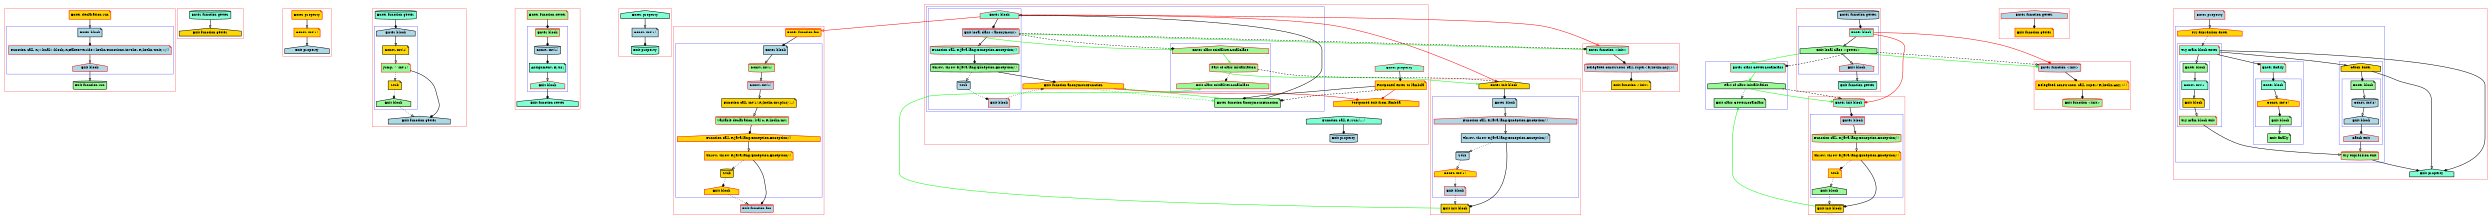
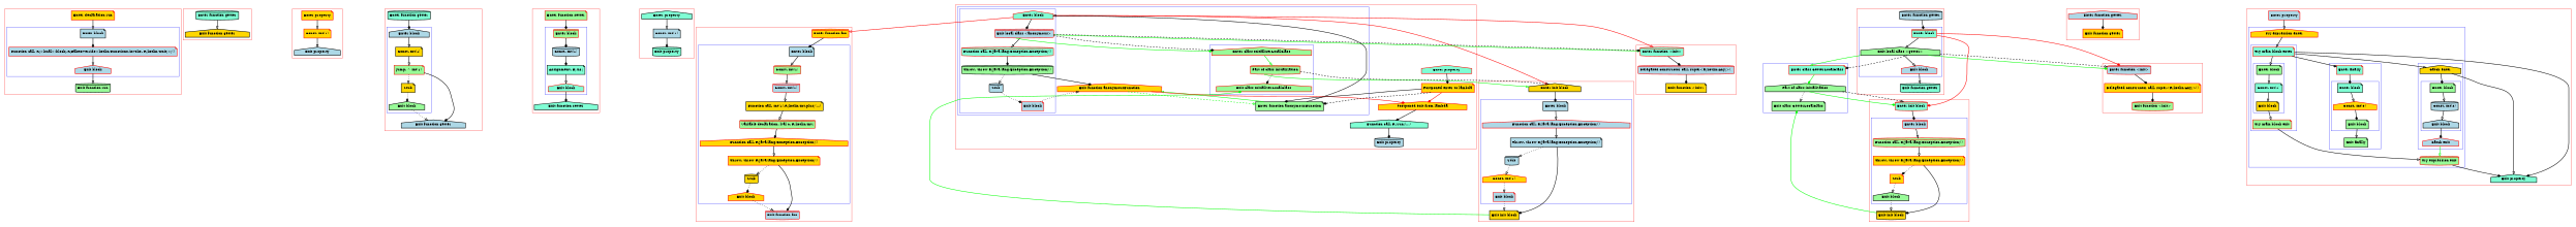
  digraph {
    nodesep=3
    node [color=red fillcolor=lightblue penwidth=2 shape=note style=filled]
    edge [arrowhead=onormal penwidth=2]
    n1 [color=black label="Enter block"]
    n2 [label="Function call: R|<local>/block|.R|FakeOverride<kotlin/Function0.invoke: R|kotlin/Unit|>|()"]
    n3 [label="Exit block" shape=house]
    n4 [fillcolor=gold label="Enter declaration run"]
    n5 [color=black fillcolor=palegreen label="Exit function run" shape=cylinder]
    n6 [color=black fillcolor=aquamarine label="Enter function getter" shape=cylinder]
    n7 [color=black fillcolor=gold label="Exit function getter" shape=house]
    n8 [fillcolor=gold label="Enter property"]
    n9 [fillcolor=gold label="Const: Int(1)"]
    n10 [color=black label="Exit property" shape=house]
    n11 [color=black label="Enter block" shape=house]
    n12 [color=black fillcolor=gold label="Const: Int(1)"]
    n13 [fillcolor=palegreen label="Jump: ^ Int(1)"]
    n14 [color=black fillcolor=gold label=Stub]
    n15 [color=black fillcolor=palegreen label="Exit block" shape=house]
    n16 [color=black fillcolor=aquamarine label="Enter function getter" shape=cylinder]
    n17 [color=black label="Exit function getter" shape=house]
    n18 [fillcolor=palegreen label="Enter block" shape=cylinder]
    n19 [color=black label="Const: Int(1)" shape=cylinder]
    n20 [color=black fillcolor=aquamarine label="Assignment: F|/x2|"]
    n21 [fillcolor=aquamarine label="Exit block" shape=house]
    n22 [fillcolor=palegreen label="Enter function setter"]
    n23 [color=black fillcolor=aquamarine label="Exit function setter" shape=house]
    n24 [color=black fillcolor=aquamarine label="Enter property" shape=house]
    n25 [color=black label="Const: Int(1)"]
    n26 [color=black fillcolor=aquamarine label="Exit property" shape=cylinder]
    n27 [color=black label="Enter block"]
    n28 [fillcolor=palegreen label="Const: Int(1)" shape=cylinder]
    n29 [label="Const: Int(1)" shape=cylinder]
    n30 [color=black fillcolor=gold label="Function call: Int(1).R|kotlin/Int.plus|(...)"]
    n31 [fillcolor=palegreen label="Variable declaration: lval c: R|kotlin/Int|" shape=cylinder]
    n32 [fillcolor=gold label="Function call: R|java/lang/Exception.Exception|()" shape=house]
    n33 [fillcolor=gold label="Throw: throw R|java/lang/Exception.Exception|()"]
    n34 [color=black fillcolor=gold label=Stub shape=cylinder]
    n35 [fillcolor=gold label="Exit block" shape=house]
    n36 [fillcolor=gold label="Enter function foo" shape=cylinder]
    n37 [label="Exit function foo" shape=cylinder]
    n38 [fillcolor=aquamarine label="Enter function <init>" shape=cylinder]
    n39 [label="Delegated constructor call: super<R|kotlin/Any|>()" shape=cylinder]
    n40 [color=black fillcolor=gold label="Exit function <init>"]
    n41 [color=black label="Enter block"]
    n42 [label="Function call: R|java/lang/Exception.Exception|()" shape=house]
    n43 [color=black label="Throw: throw R|java/lang/Exception.Exception|()"]
    n44 [color=black label=Stub shape=cylinder]
    n45 [fillcolor=gold label="Const: Int(1)" shape=house]
    n46 [label="Exit block"]
    n47 [color=black fillcolor=gold label="Enter init block" shape=house]
    n48 [color=black fillcolor=gold label="Exit init block"]
    n49 [fillcolor=aquamarine label="Enter block" shape=cylinder]
    n50 [color=black fillcolor=palegreen label="Exit local class <getter>" shape=house]
    n51 [label="Exit block" shape=house]
    n52 [color=black label="Enter function getter" shape=cylinder]
    n53 [color=black fillcolor=aquamarine label="Exit function getter" shape=cylinder]
    n54 [fillcolor=aquamarine label="Enter class GetterLocalClass"]
    n55 [color=black fillcolor=palegreen label="Part of class initialization" shape=house]
    n56 [color=black fillcolor=palegreen label="Exit class GetterLocalClass"]
    n57 [label="Enter function <init>" shape=cylinder]
    n58 [fillcolor=gold label="Delegated constructor call: super<R|kotlin/Any|>()"]
    n59 [fillcolor=palegreen label="Exit function <init>" shape=cylinder]
    n60 [label="Enter block" shape=cylinder]
    n61 [fillcolor=palegreen label="Function call: R|java/lang/Exception.Exception|()" shape=cylinder]
    n62 [fillcolor=gold label="Throw: throw R|java/lang/Exception.Exception|()"]
    n63 [fillcolor=gold label=Stub]
    n64 [color=black fillcolor=palegreen label="Exit block" shape=house]
    n65 [fillcolor=aquamarine label="Enter init block" shape=cylinder]
    n66 [color=black fillcolor=gold label="Exit init block" shape=cylinder]
    n67 [fillcolor=aquamarine label="Enter block" shape=house]
    n68 [label="Exit local class <anonymous>" shape=cylinder]
    n69 [fillcolor=aquamarine label="Function call: R|java/lang/Exception.Exception|()" shape=cylinder]
    n70 [color=black fillcolor=palegreen label="Throw: throw R|java/lang/Exception.Exception|()" shape=cylinder]
    n71 [color=black label=Stub shape=cylinder]
    n72 [label="Exit block"]
    n73 [fillcolor=palegreen label="Exit class InitializerLocalClass" shape=house]
    n74 [fillcolor=palegreen label="Enter class InitializerLocalClass" shape=house]
    n75 [fillcolor=palegreen label="Part of class initialization" shape=cylinder]
    n76 [color=black fillcolor=palegreen label="Enter function anonymousFunction"]
    n77 [fillcolor=gold label="Exit function anonymousFunction" shape=house]
    n78 [fillcolor=aquamarine label="Enter property" shape=house]
    n79 [fillcolor=gold label="Postponed enter to lambda"]
    n80 [fillcolor=gold label="Postponed exit from lambda" shape=house]
    n81 [color=black fillcolor=aquamarine label="Function call: R|/run|(...)" shape=house]
    n82 [color=black label="Exit property" shape=cylinder]
    n83 [label="Enter function getter" shape=house]
    n84 [fillcolor=gold label="Exit function getter"]
    n85 [color=black fillcolor=palegreen label="Enter block"]
    n86 [color=black fillcolor=aquamarine label="Const: Int(1)"]
    n87 [color=black fillcolor=gold label="Exit block"]
    n88 [fillcolor=aquamarine label="Try main block enter"]
    n89 [fillcolor=palegreen label="Try main block exit"]
    n90 [color=black fillcolor=aquamarine label="Enter block"]
    n91 [fillcolor=gold label="Const: Int(0)" shape=house]
    n92 [color=black fillcolor=palegreen label="Exit block"]
    n93 [fillcolor=aquamarine label="Enter finally"]
    n94 [color=black fillcolor=palegreen label="Exit finally"]
    n95 [color=black fillcolor=palegreen label="Enter block"]
    n96 [color=black label="Const: Int(2)" shape=cylinder]
    n97 [color=black label="Exit block" shape=house]
    n98 [color=black fillcolor=gold label="Catch enter" shape=house]
    n99 [label="Catch exit" shape=house]
    n100 [fillcolor=gold label="Try expression enter" shape=house]
    n101 [fillcolor=palegreen label="Try expression exit" shape=cylinder]
    n102 [label="Enter property"]
    n103 [color=black fillcolor=aquamarine label="Exit property" shape=house]
    subgraph cluster_1 {
      color=red
      n4
      n5
      subgraph cluster_2 {
        color=blue
        n1
        n2
        n3
      }
    }
    subgraph cluster_3 {
      color=red
      n6
      n7
    }
    subgraph cluster_4 {
      color=red
      n8
      n9
      n10
    }
    subgraph cluster_5 {
      color=red
      n16
      n17
      subgraph cluster_6 {
        color=blue
        n11
        n12
        n13
        n14
        n15
      }
    }
    subgraph cluster_7 {
      color=red
      n22
      n23
      subgraph cluster_8 {
        color=blue
        n18
        n19
        n20
        n21
      }
    }
    subgraph cluster_9 {
      color=red
      n24
      n25
      n26
    }
    subgraph cluster_10 {
      color=red
      n36
      n37
      subgraph cluster_11 {
        color=blue
        n27
        n28
        n29
        n30
        n31
        n32
        n33
        n34
        n35
      }
    }
    subgraph cluster_12 {
      color=red
      n38
      n39
      n40
    }
    subgraph cluster_13 {
      color=red
      n47
      n48
      subgraph cluster_14 {
        color=blue
        n41
        n42
        n43
        n44
        n45
        n46
      }
    }
    subgraph cluster_15 {
      color=red
      n52
      n53
      subgraph cluster_16 {
        color=blue
        n49
        n50
        n51
      }
    }
    subgraph cluster_17 {
      color=blue
      n54
      n55
      n56
    }
    subgraph cluster_18 {
      color=red
      n57
      n58
      n59
    }
    subgraph cluster_19 {
      color=red
      n65
      n66
      subgraph cluster_20 {
        color=blue
        n60
        n61
        n62
        n63
        n64
      }
    }
    subgraph cluster_21 {
      color=red
      n78
      n79
      n80
      n81
      n82
      subgraph cluster_22 {
        color=blue
        n76
        n77
        subgraph cluster_23 {
          color=blue
          n67
          n68
          n69
          n70
          n71
          n72
        }
        subgraph cluster_24 {
          color=blue
          n73
          n74
          n75
        }
      }
    }
    subgraph cluster_25 {
      color=red
      n83
      n84
    }
    subgraph cluster_26 {
      color=red
      n102
      n103
      subgraph cluster_27 {
        color=blue
        n100
        n101
        subgraph cluster_28 {
          color=blue
          n88
          n89
          subgraph cluster_29 {
            color=blue
            n85
            n86
            n87
          }
        }
        subgraph cluster_30 {
          color=blue
          n93
          n94
          subgraph cluster_31 {
            color=blue
            n90
            n91
            n92
          }
        }
        subgraph cluster_32 {
          color=blue
          n98
          n99
          subgraph cluster_33 {
            color=blue
            n95
            n96
            n97
          }
        }
      }
    }
    n1 -> n2 [arrowhead=diamond]
    n2 -> n3
    n3 -> n5
    n4 -> n1
    n6 -> n7
    n8 -> n9
    n9 -> n10
    n11 -> n12
    n12 -> n13
    n13 -> n14 [style=dotted]
    n13 -> n17 [arrowhead=diamond]
    n14 -> n15 [arrowhead=diamond style=dotted]
    n15 -> n17 [style=dotted]
    n16 -> n11 [arrowhead=diamond]
    n18 -> n19 [arrowhead=diamond]
    n19 -> n20 [arrowhead=diamond]
    n20 -> n21
    n21 -> n23 [arrowhead=diamond]
    n22 -> n18 [arrowhead=diamond]
    n24 -> n25
    n25 -> n26 [arrowhead=diamond]
    n27 -> n28
    n28 -> n29
    n29 -> n30
    n30 -> n31
    n31 -> n32 [arrowhead=diamond]
    n32 -> n33
    n33 -> n34 [style=dotted]
    n33 -> n37 [arrowhead=diamond]
    n34 -> n35 [arrowhead=diamond style=dotted]
    n35 -> n37 [style=dotted]
    n36 -> n27 [arrowhead=diamond]
    n38 -> n39 [arrowhead=diamond]
    n39 -> n40 [arrowhead=diamond]
    n41 -> n42
    n42 -> n43
    n43 -> n44 [style=dotted]
    n43 -> n48 [arrowhead=diamond]
    n44 -> n45 [style=dotted]
    n45 -> n46 [style=dotted]
    n46 -> n48 [style=dotted]
    n47 -> n41 [arrowhead=diamond]
    n48 -> n73 [arrowhead=diamond color=green]
    n49 -> n50
    n49 -> n57 [arrowhead=diamond color=red]
    n49 -> n65 [arrowhead=diamond color=red]
    n50 -> n51
    n50 -> n54 [color=green]
    n50 -> n54 [arrowhead=diamond style=dashed]
    n50 -> n57 [arrowhead=diamond color=green]
    n50 -> n57 [style=dashed]
    n51 -> n53
    n52 -> n49 [arrowhead=diamond]
    n54 -> n55 [arrowhead=diamond color=green]
    n55 -> n56 [style=dotted]
    n55 -> n65 [arrowhead=diamond color=green]
    n55 -> n65 [style=dashed]
    n57 -> n58 [arrowhead=diamond]
    n58 -> n59 [arrowhead=diamond]
    n60 -> n61
    n61 -> n62
    n62 -> n63 [arrowhead=diamond style=dotted]
    n62 -> n66 [arrowhead=diamond]
    n63 -> n64 [style=dotted]
    n64 -> n66 [style=dotted]
    n65 -> n60 [arrowhead=diamond]
    n66 -> n56 [arrowhead=diamond color=green]
    n67 -> n36 [color=red]
    n67 -> n38 [color=red]
    n67 -> n47 [color=red]
    n67 -> n68 [arrowhead=diamond]
    n68 -> n38 [color=green]
    n68 -> n38 [arrowhead=diamond style=dashed]
    n68 -> n69
    n68 -> n74 [arrowhead=diamond color=green]
    n68 -> n74 [arrowhead=diamond style=dashed]
    n69 -> n70 [arrowhead=diamond]
    n70 -> n71 [style=dotted]
    n70 -> n77 [arrowhead=diamond]
    n71 -> n72 [arrowhead=diamond style=dotted]
    n72 -> n77 [style=dotted]
    n74 -> n75 [color=green]
    n75 -> n47 [color=green]
    n75 -> n47 [style=dashed]
    n75 -> n73 [arrowhead=diamond style=dotted]
    n76 -> n67
    n76 -> n77 [color=green]
    n77 -> n76 [color=green style=dashed]
    n77 -> n80 [arrowhead=diamond color=red]
    n78 -> n79 [arrowhead=diamond]
    n79 -> n76 [arrowhead=diamond]
    n79 -> n76 [arrowhead=diamond style=dashed]
    n79 -> n80 [arrowhead=diamond color=red]
+   n80 -> n81 [arrowhead=diamond]
    n81 -> n82 [arrowhead=diamond]
    n83 -> n84 [arrowhead=diamond]
    n85 -> n86
    n86 -> n87
    n87 -> n89
    n88 -> n85
    n88 -> n93 [arrowhead=diamond]
    n88 -> n98
    n88 -> n103 [arrowhead=diamond]
    n89 -> n101
    n90 -> n91
    n91 -> n92 [arrowhead=diamond]
    n92 -> n94
    n93 -> n90 [arrowhead=diamond]
    n95 -> n96
    n96 -> n97
    n97 -> n99 [arrowhead=diamond]
    n98 -> n95 [arrowhead=diamond]
    n98 -> n103
-   n99 -> n101
-   n100 -> n88 [style=dotted]
+   n99 -> n101 [color=green]
+   n100 -> n88
    n101 -> n103 [arrowhead=diamond]
    n102 -> n100
  }
